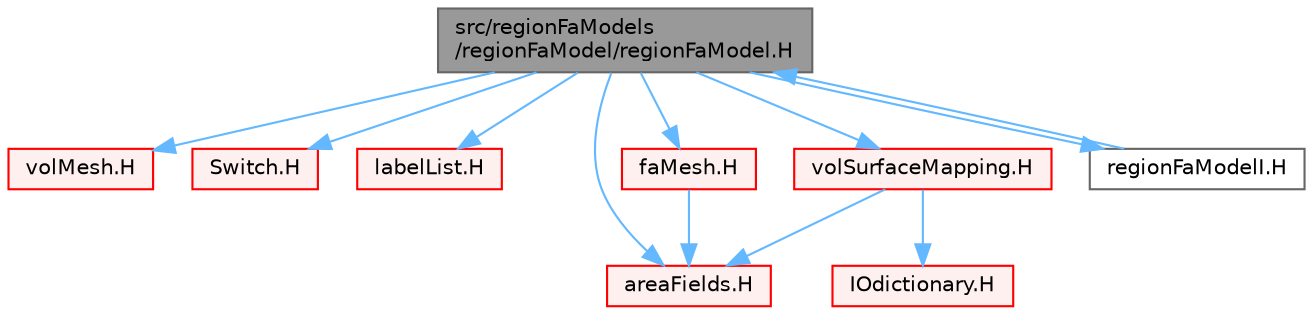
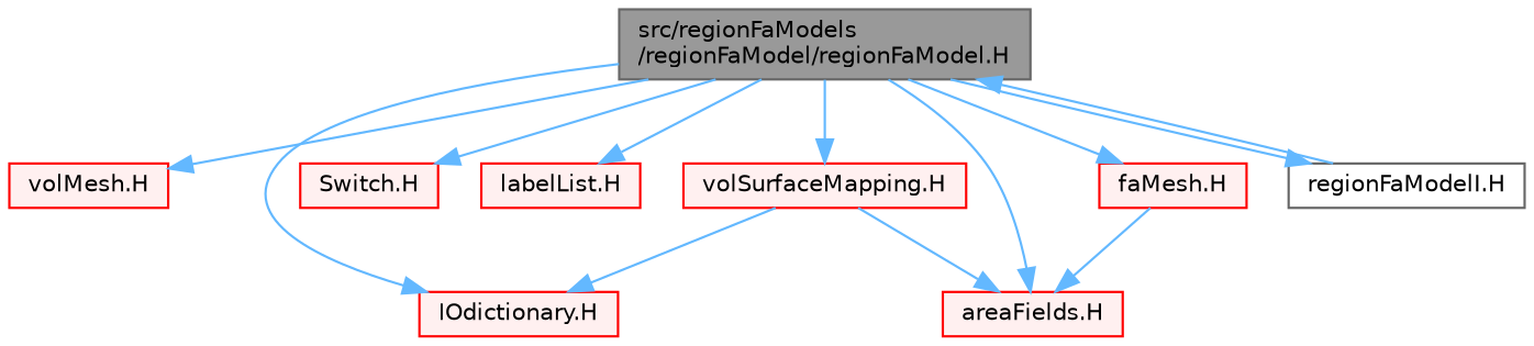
  digraph {
    node [color=red fillcolor="#FFF0F0" fontname=Helvetica fontsize=10 shape=box style=filled]
    edge [color=steelblue1 fontname=Helvetica fontsize=10 labelfontname=Helvetica labelfontsize=10 style=solid]
    n1 [color=gray40 fillcolor=grey60 fontcolor=black height=0.2 label="src/regionFaModels\l/regionFaModel/regionFaModel.H" width=0.4]
    n2 [height=0.2 label="volMesh.H" width=0.4]
    n3 [height=0.2 label="IOdictionary.H" width=0.4]
    n4 [height=0.2 label="Switch.H" width=0.4]
    n5 [height=0.2 label="labelList.H" width=0.4]
    n6 [height=0.2 label="areaFields.H" width=0.4]
    n7 [height=0.2 label="faMesh.H" width=0.4]
    n8 [height=0.2 label="volSurfaceMapping.H" width=0.4]
    n9 [color=grey40 fillcolor=white height=0.2 label="regionFaModelI.H" width=0.4]
    n1 -> n2
+   n1 -> n3
    n1 -> n4
    n1 -> n5
    n1 -> n6
    n1 -> n7
    n1 -> n8
    n1 -> n9
    n7 -> n6
    n8 -> n3
    n8 -> n6
    n9 -> n1
  }
